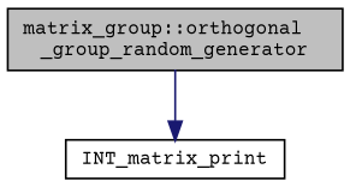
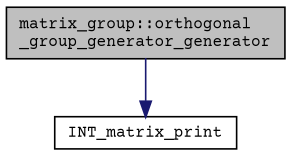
  digraph {
    rankdir=TB
    fontname="Courier Prime"
    node [color=black fontname="Courier Prime" fontsize=10 shape=record style=filled]
-   n1 [fillcolor=grey75 fontcolor=black height=0.2 label="matrix_group::orthogonal\l_group_random_generator" width=0.4]
+   n1 [fillcolor=grey75 fontcolor=black height=0.2 label="matrix_group::orthogonal\l_group_generator_generator" width=0.4]
    n2 [fillcolor=white height=0.2 label=INT_matrix_print width=0.4]
    n1 -> n2 [color=midnightblue fontname="Courier Prime" fontsize=10 labelfontname=Helvetica labelfontsize=10 style=solid]
  }
